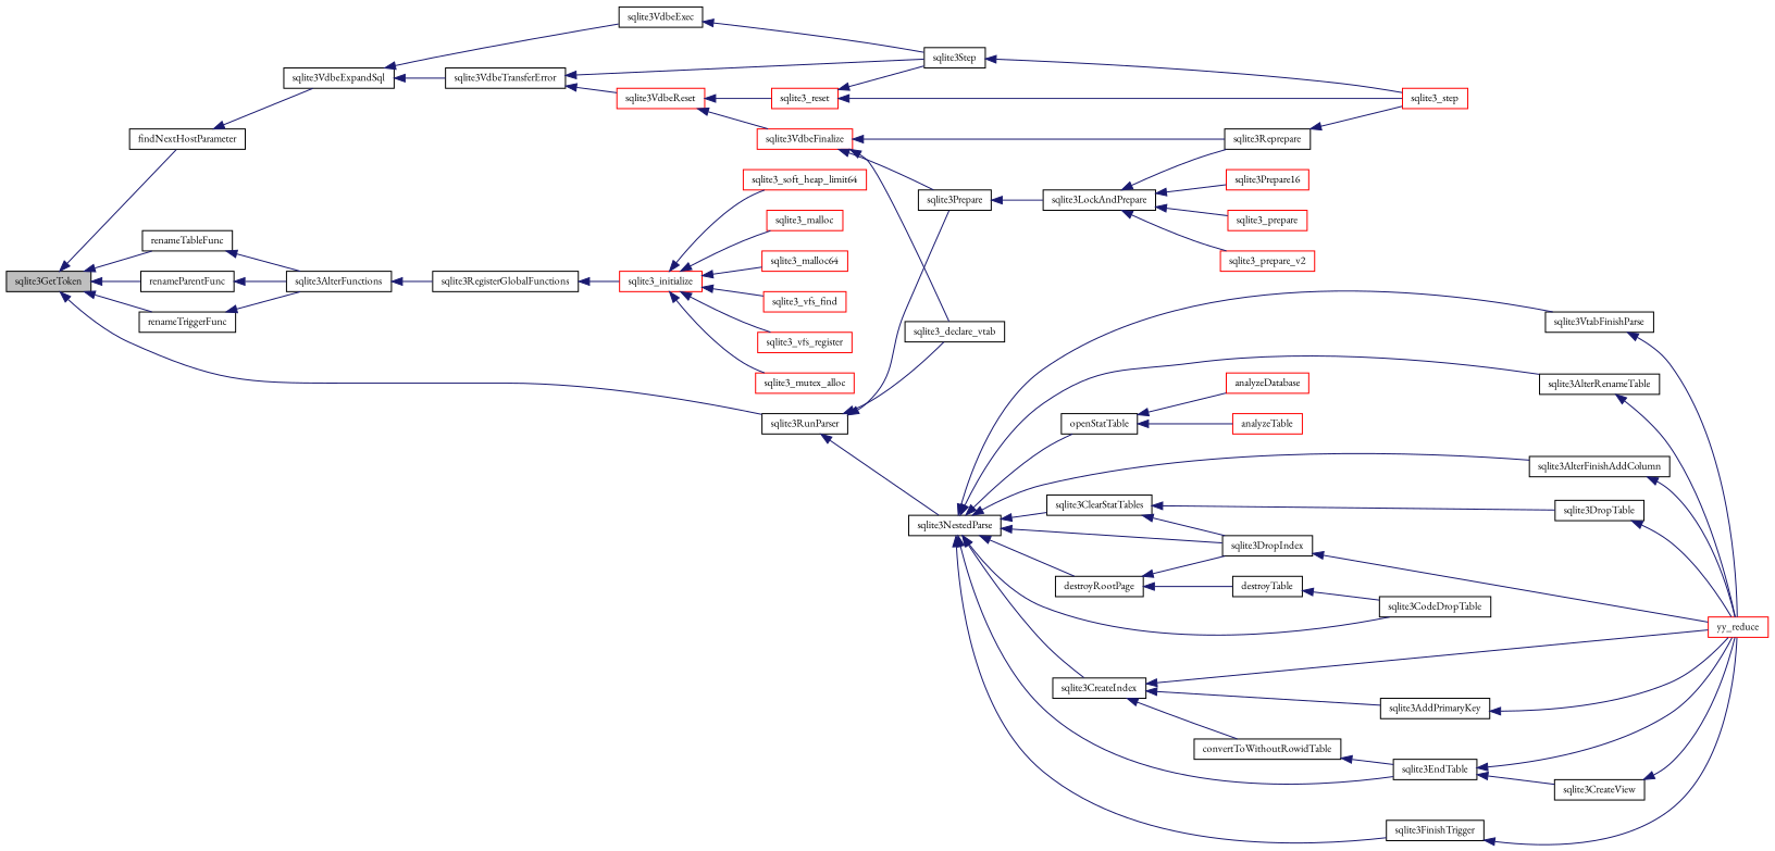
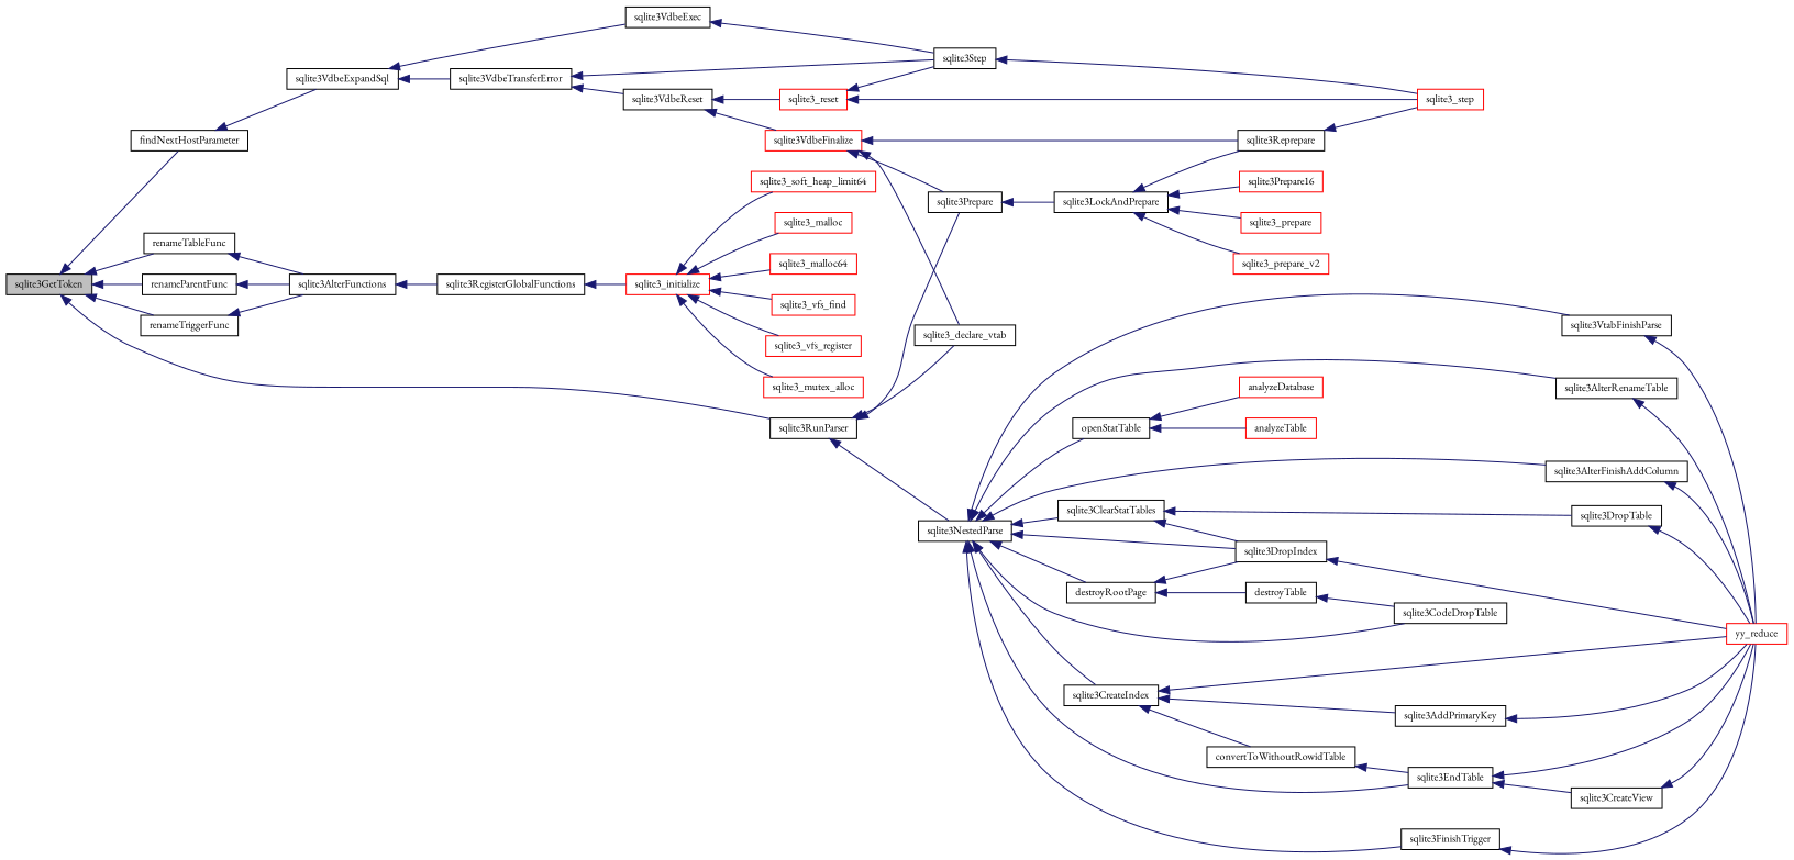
  digraph {
    fontname="EB Garamond"
    rankdir=LR
    node [color=black fillcolor=white fontname="EB Garamond" fontsize=10 shape=record style=filled]
    edge [color=midnightblue dir=back fontname="EB Garamond" fontsize=10 labelfontname=FreeSans labelfontsize=10 style=solid]
    n1 [fillcolor=grey75 fontcolor=black height=0.2 label=sqlite3GetToken width=0.4]
    n2 [height=0.2 label=findNextHostParameter width=0.4]
    n3 [height=0.2 label=renameTableFunc width=0.4]
    n4 [height=0.2 label=renameParentFunc width=0.4]
    n5 [height=0.2 label=renameTriggerFunc width=0.4]
    n6 [height=0.2 label=sqlite3RunParser width=0.4]
    n7 [height=0.2 label=sqlite3VdbeExpandSql width=0.4]
    n8 [height=0.2 label=sqlite3AlterFunctions width=0.4]
    n9 [height=0.2 label=sqlite3Prepare width=0.4]
    n10 [height=0.2 label=sqlite3_declare_vtab width=0.4]
    n11 [height=0.2 label=sqlite3NestedParse width=0.4]
    n12 [height=0.2 label=sqlite3VdbeTransferError width=0.4]
    n13 [height=0.2 label=sqlite3VdbeExec width=0.4]
-   n14 [color=red height=0.2 label=sqlite3VdbeReset width=0.4]
+   n14 [height=0.2 label=sqlite3VdbeReset width=0.4]
    n15 [height=0.2 label=sqlite3Step width=0.4]
    n16 [color=red height=0.2 label=sqlite3VdbeFinalize width=0.4]
    n17 [color=red height=0.2 label=sqlite3_reset width=0.4]
    n18 [color=red height=0.2 label=sqlite3_step width=0.4]
    n19 [height=0.2 label=sqlite3Reprepare width=0.4]
    n20 [height=0.2 label=sqlite3LockAndPrepare width=0.4]
    n21 [color=red height=0.2 label=sqlite3_prepare width=0.4]
    n22 [color=red height=0.2 label=sqlite3_prepare_v2 width=0.4]
    n23 [color=red height=0.2 label=sqlite3Prepare16 width=0.4]
    n24 [height=0.2 label=sqlite3RegisterGlobalFunctions width=0.4]
    n25 [color=red height=0.2 label=sqlite3_initialize width=0.4]
    n26 [color=red height=0.2 label=sqlite3_vfs_find width=0.4]
    n27 [color=red height=0.2 label=sqlite3_vfs_register width=0.4]
    n28 [color=red height=0.2 label=sqlite3_mutex_alloc width=0.4]
    n29 [color=red height=0.2 label=sqlite3_soft_heap_limit64 width=0.4]
    n30 [color=red height=0.2 label=sqlite3_malloc width=0.4]
    n31 [color=red height=0.2 label=sqlite3_malloc64 width=0.4]
    n32 [height=0.2 label=sqlite3AlterRenameTable width=0.4]
    n33 [height=0.2 label=sqlite3AlterFinishAddColumn width=0.4]
    n34 [height=0.2 label=openStatTable width=0.4]
    n35 [height=0.2 label=sqlite3EndTable width=0.4]
    n36 [height=0.2 label=destroyRootPage width=0.4]
    n37 [height=0.2 label=sqlite3CodeDropTable width=0.4]
    n38 [height=0.2 label=sqlite3DropIndex width=0.4]
    n39 [height=0.2 label=sqlite3ClearStatTables width=0.4]
    n40 [height=0.2 label=sqlite3CreateIndex width=0.4]
    n41 [height=0.2 label=sqlite3FinishTrigger width=0.4]
    n42 [height=0.2 label=sqlite3VtabFinishParse width=0.4]
    n43 [color=red height=0.2 label=yy_reduce width=0.4]
    n44 [color=red height=0.2 label=analyzeDatabase width=0.4]
    n45 [color=red height=0.2 label=analyzeTable width=0.4]
    n46 [height=0.2 label=sqlite3CreateView width=0.4]
    n47 [height=0.2 label=destroyTable width=0.4]
    n48 [height=0.2 label=sqlite3DropTable width=0.4]
    n49 [height=0.2 label=sqlite3AddPrimaryKey width=0.4]
    n50 [height=0.2 label=convertToWithoutRowidTable width=0.4]
    n1 -> n2
    n1 -> n3
    n1 -> n4
    n1 -> n5
    n1 -> n6
    n2 -> n7
    n3 -> n8
    n4 -> n8
    n5 -> n8
    n6 -> n9
    n6 -> n10
    n6 -> n11
    n7 -> n12
    n7 -> n13
    n8 -> n24
    n9 -> n20
    n11 -> n32
    n11 -> n33
    n11 -> n34
    n11 -> n35
    n11 -> n36
    n11 -> n37
    n11 -> n38
    n11 -> n39
    n11 -> n40
    n11 -> n41
    n11 -> n42
    n12 -> n14
    n12 -> n15
    n13 -> n15
    n14 -> n16
    n14 -> n17
    n15 -> n18
    n16 -> n9
    n16 -> n10
    n16 -> n19
    n17 -> n15
    n17 -> n18
    n19 -> n18
    n20 -> n19
    n20 -> n21
    n20 -> n22
    n20 -> n23
    n24 -> n25
    n25 -> n26
    n25 -> n27
    n25 -> n28
    n25 -> n29
    n25 -> n30
    n25 -> n31
    n32 -> n43
    n33 -> n43
    n34 -> n44
    n34 -> n45
    n35 -> n43
    n35 -> n46
    n36 -> n38
    n36 -> n47
    n38 -> n43
    n39 -> n38
    n39 -> n48
    n40 -> n43
    n40 -> n49
    n40 -> n50
    n41 -> n43
    n42 -> n43
    n46 -> n43
    n47 -> n37
    n48 -> n43
    n49 -> n43
    n50 -> n35
  }
